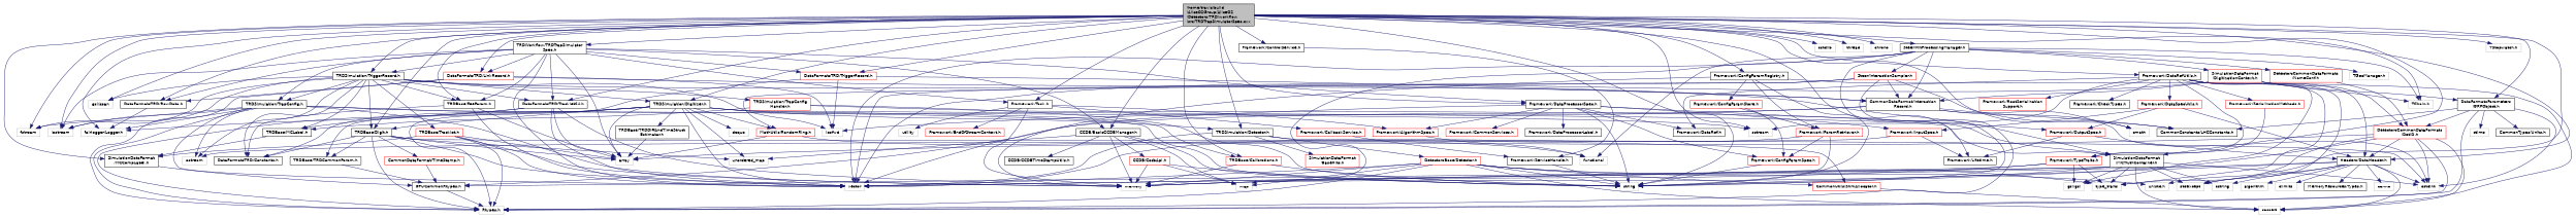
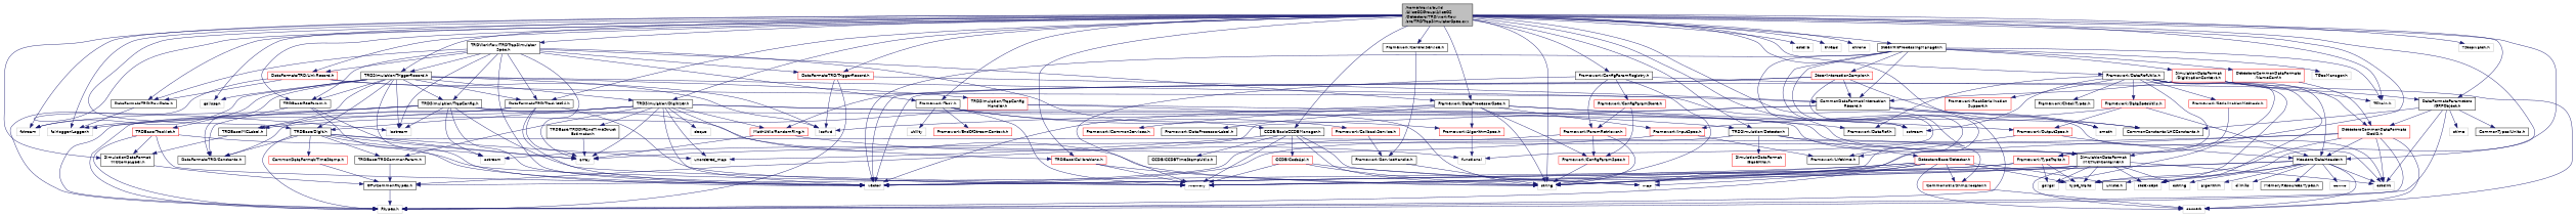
  digraph {
    node [color=black fontname=Helvetica fontsize=10 shape=record]
    edge [color=midnightblue fontname=Helvetica fontsize=10 labelfontname=Helvetica labelfontsize=10 style=solid]
    n1 [fillcolor=grey75 fontcolor=black height=0.2 label="/home/travis/build\l/AliceO2Group/AliceO2\l/Detectors/TRD/workflow\l/src/TRDTrapSimulatorSpec.cxx" style=filled width=0.4]
    n2 [height=0.2 label="TRDWorkflow/TRDTrapSimulator\lSpec.h" width=0.4]
    n3 [color=grey75 height=0.2 label=iostream width=0.4]
    n4 [height=0.2 label="Framework/DataProcessorSpec.h" width=0.4]
    n5 [color=grey75 height=0.2 label=string width=0.4]
    n6 [height=0.2 label="Framework/Lifetime.h" width=0.4]
    n7 [height=0.2 label="Headers/DataHeader.h" width=0.4]
    n8 [height=0.2 label="Framework/Task.h" width=0.4]
    n9 [height=0.2 label="TRDBase/FeeParam.h" width=0.4]
    n10 [height=0.2 label="TRDSimulation/TriggerRecord.h" width=0.4]
    n11 [color=grey75 height=0.2 label=fstream width=0.4]
    n12 [color=grey75 height=0.2 label="gsl/span" width=0.4]
    n13 [height=0.2 label="SimulationDataFormat\l/MCCompLabel.h" width=0.4]
    n14 [height=0.2 label="TRDBase/Digit.h" width=0.4]
    n15 [height=0.2 label="TRDSimulation/Digitizer.h" width=0.4]
    n16 [height=0.2 label="TRDSimulation/Detector.h" width=0.4]
-   n17 [color=grey75 height=0.2 label="unistd.h" width=0.4]
+   n17 [height=0.2 label="unistd.h" width=0.4]
    n18 [color=red height=0.2 label="TRDBase/Calibrations.h" width=0.4]
    n19 [height=0.2 label="SimulationDataFormat\l/MCTruthContainer.h" width=0.4]
    n20 [color=grey75 height=0.2 label=sstream width=0.4]
    n21 [color=grey75 height=0.2 label="fairlogger/Logger.h" width=0.4]
    n22 [height=0.2 label="DataFormatsTRD/Tracklet64.h" width=0.4]
    n23 [color=red height=0.2 label="DataFormatsTRD/TriggerRecord.h" width=0.4]
    n24 [color=grey75 height=0.2 label=cmath width=0.4]
    n25 [color=red height=0.2 label="DataFormatsTRD/LinkRecord.h" width=0.4]
    n26 [height=0.2 label="DataFormatsTRD/RawData.h" width=0.4]
    n27 [height=0.2 label="CCDB/BasicCCDBManager.h" width=0.4]
    n28 [color=grey75 height=0.2 label=cstdlib width=0.4]
    n29 [color=grey75 height=0.2 label=thread width=0.4]
    n30 [color=grey75 height=0.2 label=chrono width=0.4]
    n31 [color=grey75 height=0.2 label="TChain.h" width=0.4]
    n32 [height=0.2 label="Framework/ConfigParamRegistry.h" width=0.4]
    n33 [height=0.2 label="Framework/ControlService.h" width=0.4]
    n34 [height=0.2 label="Framework/DataRefUtils.h" width=0.4]
    n35 [color=grey75 height=0.2 label="TStopwatch.h" width=0.4]
    n36 [height=0.2 label="Steer/HitProcessingManager.h" width=0.4]
    n37 [height=0.2 label="DataFormatsParameters\l/GRPObject.h" width=0.4]
    n38 [color=grey75 height=0.2 label=vector width=0.4]
    n39 [color=grey75 height=0.2 label=array width=0.4]
    n40 [height=0.2 label="TRDSimulation/TrapConfig.h" width=0.4]
    n41 [color=red height=0.2 label="Framework/AlgorithmSpec.h" width=0.4]
    n42 [color=red height=0.2 label="Framework/ConfigParamSpec.h" width=0.4]
    n43 [height=0.2 label="Framework/DataProcessorLabel.h" width=0.4]
    n44 [height=0.2 label="Framework/DataRef.h" width=0.4]
    n45 [color=red height=0.2 label="Framework/InputSpec.h" width=0.4]
    n46 [color=red height=0.2 label="Framework/OutputSpec.h" width=0.4]
    n47 [color=red height=0.2 label="Framework/CommonServices.h" width=0.4]
    n48 [color=grey75 height=0.2 label=cstdint width=0.4]
    n49 [color=grey75 height=0.2 label=memory width=0.4]
    n50 [color=grey75 height=0.2 label=cassert width=0.4]
    n51 [color=grey75 height=0.2 label=cstring width=0.4]
    n52 [color=grey75 height=0.2 label=algorithm width=0.4]
    n53 [color=grey75 height=0.2 label=stdexcept width=0.4]
    n54 [color=grey75 height=0.2 label=climits width=0.4]
    n55 [height=0.2 label="MemoryResources/Types.h" width=0.4]
    n56 [color=grey75 height=0.2 label=cerrno width=0.4]
    n57 [color=red height=0.2 label="Framework/CallbackService.h" width=0.4]
    n58 [color=red height=0.2 label="Framework/EndOfStreamContext.h" width=0.4]
    n59 [color=grey75 height=0.2 label=utility width=0.4]
    n60 [height=0.2 label="DataFormatsTRD/Constants.h" width=0.4]
    n61 [color=grey75 height=0.2 label=ostream width=0.4]
    n62 [color=grey75 height=0.2 label=iosfwd width=0.4]
    n63 [color=red height=0.2 label="TRDBase/Tracklet.h" width=0.4]
    n64 [height=0.2 label="TRDBase/MCLabel.h" width=0.4]
    n65 [color=red height=0.2 label="TRDSimulation/TrapConfig\lHandler.h" width=0.4]
    n66 [height=0.2 label="GPUCommonRtypes.h" width=0.4]
    n67 [color=grey75 height=0.2 label="Rtypes.h" width=0.4]
    n68 [color=grey75 height=0.2 label=unordered_map width=0.4]
    n69 [color=red height=0.2 label="CommonDataFormat/TimeStamp.h" width=0.4]
    n70 [height=0.2 label="TRDBase/TRDCommonParam.h" width=0.4]
    n71 [height=0.2 label="TRDBase/TRDDiffAndTimeStruct\lEstimator.h" width=0.4]
    n72 [color=red height=0.2 label="MathUtils/RandomRing.h" width=0.4]
    n73 [color=grey75 height=0.2 label=deque width=0.4]
    n74 [color=red height=0.2 label="DetectorsBase/Detector.h" width=0.4]
    n75 [color=red height=0.2 label="CommonUtils/ShmAllocator.h" width=0.4]
    n76 [color=red height=0.2 label="SimulationDataFormat\l/BaseHits.h" width=0.4]
    n77 [color=grey75 height=0.2 label=type_traits width=0.4]
    n78 [color=grey75 height=0.2 label="gsl/gsl" width=0.4]
    n79 [height=0.2 label="CommonDataFormat/Interaction\lRecord.h" width=0.4]
    n80 [color=grey75 height=0.2 label=map width=0.4]
    n81 [color=red height=0.2 label="CCDB/CcdbApi.h" width=0.4]
    n82 [height=0.2 label="CCDB/CCDBTimeStampUtils.h" width=0.4]
    n83 [color=red height=0.2 label="Framework/ParamRetriever.h" width=0.4]
    n84 [color=red height=0.2 label="Framework/ConfigParamStore.h" width=0.4]
    n85 [height=0.2 label="Framework/ServiceHandle.h" width=0.4]
    n86 [color=red height=0.2 label="Framework/RootSerialization\lSupport.h" width=0.4]
    n87 [color=red height=0.2 label="Framework/SerializationMethods.h" width=0.4]
    n88 [color=red height=0.2 label="Framework/TypeTraits.h" width=0.4]
    n89 [color=red height=0.2 label="Framework/DataSpecUtils.h" width=0.4]
    n90 [height=0.2 label="Framework/CheckTypes.h" width=0.4]
    n91 [color=grey75 height=0.2 label=functional width=0.4]
    n92 [color=red height=0.2 label="SimulationDataFormat\l/DigitizationContext.h" width=0.4]
    n93 [color=red height=0.2 label="Steer/InteractionSampler.h" width=0.4]
    n94 [color=red height=0.2 label="DetectorsCommonDataFormats\l/NameConf.h" width=0.4]
    n95 [color=grey75 height=0.2 label="TGeoManager.h" width=0.4]
    n96 [height=0.2 label="CommonConstants/LHCConstants.h" width=0.4]
    n97 [color=red height=0.2 label="DetectorsCommonDataFormats\l/DetID.h" width=0.4]
    n98 [color=grey75 height=0.2 label=ctime width=0.4]
    n99 [height=0.2 label="CommonTypes/Units.h" width=0.4]
    n1 -> n2
    n1 -> n3
    n1 -> n4
    n1 -> n5
    n1 -> n6
    n1 -> n7
    n1 -> n8
    n1 -> n9
    n1 -> n10
    n1 -> n11
    n1 -> n12
    n1 -> n13
    n1 -> n14
    n1 -> n15
    n1 -> n16
    n1 -> n17
    n1 -> n18
    n1 -> n19
    n1 -> n20
    n1 -> n21
    n1 -> n22
    n1 -> n23
    n1 -> n24
    n1 -> n25
    n1 -> n26
    n1 -> n27
    n1 -> n28
    n1 -> n29
    n1 -> n30
    n1 -> n31
    n1 -> n32
    n1 -> n33
    n1 -> n34
    n1 -> n35
    n1 -> n36
    n1 -> n37
    n2 -> n3
    n2 -> n4
    n2 -> n8
    n2 -> n9
    n2 -> n10
    n2 -> n22
    n2 -> n23
    n2 -> n25
    n2 -> n26
    n2 -> n27
    n2 -> n38
    n2 -> n39
    n2 -> n40
    n4 -> n5
    n4 -> n38
    n4 -> n41
    n4 -> n42
    n4 -> n43
    n4 -> n44
    n4 -> n45
    n4 -> n46
    n4 -> n47
    n7 -> n5
    n7 -> n48
    n7 -> n49
    n7 -> n50
    n7 -> n51
    n7 -> n52
    n7 -> n53
    n7 -> n54
    n7 -> n55
    n7 -> n56
    n8 -> n41
    n8 -> n49
    n8 -> n57
    n8 -> n58
    n8 -> n59
    n9 -> n38
    n9 -> n39
    n9 -> n60
    n10 -> n3
    n10 -> n9
    n10 -> n11
    n10 -> n12
    n10 -> n14
    n10 -> n15
    n10 -> n19
    n10 -> n22
    n10 -> n40
    n10 -> n60
    n10 -> n61
    n10 -> n62
    n10 -> n63
    n10 -> n64
    n10 -> n65
    n13 -> n66
    n14 -> n38
    n14 -> n39
    n14 -> n48
    n14 -> n60
    n14 -> n67
    n14 -> n68
    n14 -> n69
    n14 -> n70
    n15 -> n14
    n15 -> n16
    n15 -> n18
    n15 -> n19
    n15 -> n38
    n15 -> n39
    n15 -> n60
    n15 -> n64
    n15 -> n68
    n15 -> n70
    n15 -> n71
    n15 -> n72
    n15 -> n73
    n16 -> n38
    n16 -> n74
    n16 -> n75
    n16 -> n76
    n18 -> n5
    n18 -> n49
    n19 -> n38
    n19 -> n48
    n19 -> n49
    n19 -> n50
    n19 -> n51
    n19 -> n53
    n19 -> n66
    n19 -> n77
    n19 -> n78
    n22 -> n21
    n22 -> n38
    n22 -> n39
    n22 -> n49
    n22 -> n67
    n23 -> n62
    n23 -> n67
    n23 -> n79
    n25 -> n26
    n25 -> n62
    n25 -> n67
    n25 -> n79
    n26 -> n21
    n27 -> n5
    n27 -> n49
    n27 -> n68
    n27 -> n80
    n27 -> n81
    n27 -> n82
    n32 -> n5
    n32 -> n49
    n32 -> n50
    n32 -> n83
    n32 -> n84
    n33 -> n85
    n34 -> n7
    n34 -> n20
    n34 -> n44
    n34 -> n53
    n34 -> n77
    n34 -> n78
    n34 -> n86
    n34 -> n87
    n34 -> n88
    n34 -> n89
    n34 -> n90
    n36 -> n5
    n36 -> n31
    n36 -> n38
    n36 -> n79
    n36 -> n80
    n36 -> n91
    n36 -> n92
    n36 -> n93
    n36 -> n94
    n36 -> n95
    n37 -> n48
    n37 -> n67
    n37 -> n96
    n37 -> n97
    n37 -> n98
    n37 -> n99
    n40 -> n3
    n40 -> n5
    n40 -> n11
    n40 -> n20
    n40 -> n21
    n40 -> n38
    n40 -> n49
    n40 -> n61
    n40 -> n67
    n41 -> n91
    n42 -> n5
    n45 -> n6
    n45 -> n61
    n46 -> n6
    n46 -> n7
    n57 -> n85
    n63 -> n13
    n63 -> n38
-   n63 -> n39
    n63 -> n49
    n63 -> n67
    n64 -> n13
    n65 -> n5
    n65 -> n19
    n65 -> n64
    n66 -> n67
    n69 -> n66
    n70 -> n66
    n71 -> n39
    n72 -> n39
    n72 -> n91
    n74 -> n5
    n74 -> n17
    n74 -> n38
    n74 -> n49
    n74 -> n50
    n74 -> n67
    n74 -> n75
    n74 -> n77
    n74 -> n80
    n75 -> n50
    n79 -> n24
    n79 -> n48
    n79 -> n62
    n79 -> n66
    n79 -> n96
    n81 -> n5
    n81 -> n49
    n81 -> n80
    n83 -> n5
    n83 -> n38
    n83 -> n42
    n84 -> n42
    n84 -> n83
    n85 -> n5
    n87 -> n88
    n88 -> n38
    n88 -> n49
    n88 -> n77
    n88 -> n78
    n89 -> n7
    n89 -> n45
    n89 -> n46
    n92 -> n31
    n92 -> n37
    n92 -> n38
    n92 -> n79
    n92 -> n97
    n93 -> n38
    n93 -> n67
    n93 -> n72
    n93 -> n79
    n93 -> n96
    n94 -> n97
    n97 -> n5
    n97 -> n7
    n97 -> n39
    n97 -> n48
    n97 -> n50
    n97 -> n67
    n97 -> n77
  }
